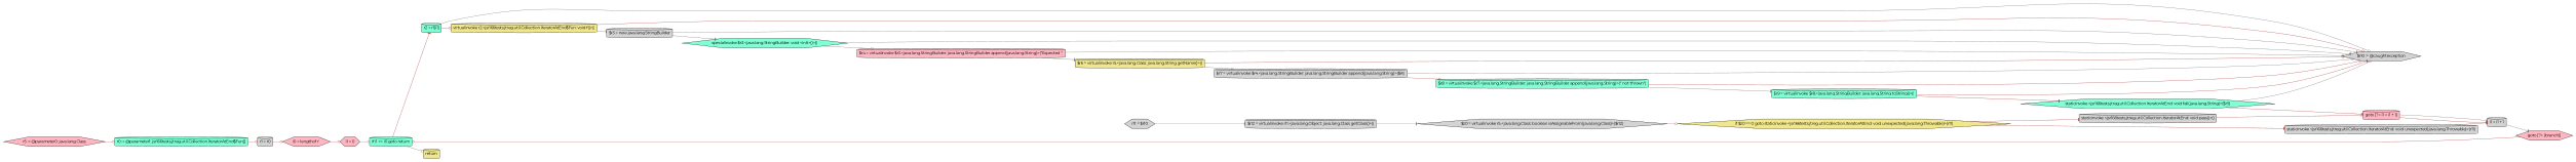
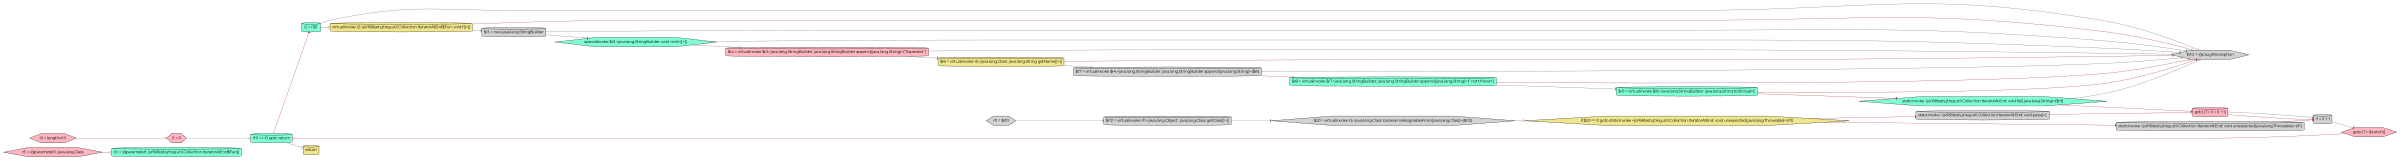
  digraph {
    fontname=Montserrat
    rankdir=LR
    node [fillcolor=lightgrey fontname=Montserrat shape=cylinder style=filled]
    edge [arrowhead=odot color=brown fontname=Montserrat]
    "r5 := @parameter0: java.lang.Class" [fillcolor=lightpink shape=hexagon]
    "r0 := @parameter1: jsr166tests.jtreg.util.Collection.IteratorAtEnd$Fun[]" [fillcolor=aquamarine]
-   "r1 = r0"
    "i0 = lengthof r1" [fillcolor=lightpink shape=hexagon]
    "i1 = 0" [fillcolor=lightpink shape=hexagon]
    "if i1 >= i0 goto return" [fillcolor=aquamarine]
    "r2 = r1[i1]" [fillcolor=aquamarine]
    return [fillcolor=khaki]
    "virtualinvoke r2.<jsr166tests.jtreg.util.Collection.IteratorAtEnd$Fun: void f()>()" [fillcolor=khaki]
    "$r10 := @caughtexception" [shape=hexagon]
    "$r3 = new java.lang.StringBuilder"
    "specialinvoke $r3.<java.lang.StringBuilder: void <init>()>()" [fillcolor=aquamarine shape=hexagon]
    "$r4 = virtualinvoke $r3.<java.lang.StringBuilder: java.lang.StringBuilder append(java.lang.String)>(\"Expected \")" [fillcolor=lightpink]
    "$r6 = virtualinvoke r5.<java.lang.Class: java.lang.String getName()>()" [fillcolor=khaki]
    "$r7 = virtualinvoke $r4.<java.lang.StringBuilder: java.lang.StringBuilder append(java.lang.String)>($r6)"
    "$r8 = virtualinvoke $r7.<java.lang.StringBuilder: java.lang.StringBuilder append(java.lang.String)>(\" not thrown\")" [fillcolor=aquamarine]
    "$r9 = virtualinvoke $r8.<java.lang.StringBuilder: java.lang.String toString()>()" [fillcolor=aquamarine]
    "staticinvoke <jsr166tests.jtreg.util.Collection.IteratorAtEnd: void fail(java.lang.String)>($r9)" [fillcolor=aquamarine shape=hexagon]
    "goto [?= i1 = i1 + 1]" [fillcolor=lightpink]
    "i1 = i1 + 1"
    "goto [?= (branch)]" [fillcolor=lightpink shape=hexagon]
    "r11 = $r10" [shape=hexagon]
    "$r12 = virtualinvoke r11.<java.lang.Object: java.lang.Class getClass()>()"
    "$z0 = virtualinvoke r5.<java.lang.Class: boolean isAssignableFrom(java.lang.Class)>($r12)" [shape=hexagon]
    "if $z0 == 0 goto staticinvoke <jsr166tests.jtreg.util.Collection.IteratorAtEnd: void unexpected(java.lang.Throwable)>(r11)" [fillcolor=khaki shape=hexagon]
    "staticinvoke <jsr166tests.jtreg.util.Collection.IteratorAtEnd: void pass()>()"
    "staticinvoke <jsr166tests.jtreg.util.Collection.IteratorAtEnd: void unexpected(java.lang.Throwable)>(r11)"
    "r5 := @parameter0: java.lang.Class" -> "r0 := @parameter1: jsr166tests.jtreg.util.Collection.IteratorAtEnd$Fun[]"
-   "r0 := @parameter1: jsr166tests.jtreg.util.Collection.IteratorAtEnd$Fun[]" -> "r1 = r0"
-   "r1 = r0" -> "i0 = lengthof r1"
    "i0 = lengthof r1" -> "i1 = 0"
    "i1 = 0" -> "if i1 >= i0 goto return" [color=gray40]
    "if i1 >= i0 goto return" -> "r2 = r1[i1]" [arrowhead=tee]
    "if i1 >= i0 goto return" -> return [color=gray40]
    "r2 = r1[i1]" -> "virtualinvoke r2.<jsr166tests.jtreg.util.Collection.IteratorAtEnd$Fun: void f()>()"
    "r2 = r1[i1]" -> "$r10 := @caughtexception" [color=gray40]
    "virtualinvoke r2.<jsr166tests.jtreg.util.Collection.IteratorAtEnd$Fun: void f()>()" -> "$r10 := @caughtexception"
    "virtualinvoke r2.<jsr166tests.jtreg.util.Collection.IteratorAtEnd$Fun: void f()>()" -> "$r3 = new java.lang.StringBuilder" [arrowhead=tee color=gray40]
    "$r3 = new java.lang.StringBuilder" -> "$r10 := @caughtexception" [arrowhead=tee color=gray40]
    "$r3 = new java.lang.StringBuilder" -> "specialinvoke $r3.<java.lang.StringBuilder: void <init>()>()" [arrowhead=tee color=gray40]
    "specialinvoke $r3.<java.lang.StringBuilder: void <init>()>()" -> "$r10 := @caughtexception" [arrowhead=tee color=gray40]
    "specialinvoke $r3.<java.lang.StringBuilder: void <init>()>()" -> "$r4 = virtualinvoke $r3.<java.lang.StringBuilder: java.lang.StringBuilder append(java.lang.String)>(\"Expected \")" [color=gray40]
    "$r4 = virtualinvoke $r3.<java.lang.StringBuilder: java.lang.StringBuilder append(java.lang.String)>(\"Expected \")" -> "$r10 := @caughtexception" [color=gray40]
    "$r4 = virtualinvoke $r3.<java.lang.StringBuilder: java.lang.StringBuilder append(java.lang.String)>(\"Expected \")" -> "$r6 = virtualinvoke r5.<java.lang.Class: java.lang.String getName()>()" [arrowhead=tee color=gray40]
    "$r6 = virtualinvoke r5.<java.lang.Class: java.lang.String getName()>()" -> "$r10 := @caughtexception"
    "$r6 = virtualinvoke r5.<java.lang.Class: java.lang.String getName()>()" -> "$r7 = virtualinvoke $r4.<java.lang.StringBuilder: java.lang.StringBuilder append(java.lang.String)>($r6)" [color=gray40]
    "$r7 = virtualinvoke $r4.<java.lang.StringBuilder: java.lang.StringBuilder append(java.lang.String)>($r6)" -> "$r10 := @caughtexception" [color=gray40]
    "$r7 = virtualinvoke $r4.<java.lang.StringBuilder: java.lang.StringBuilder append(java.lang.String)>($r6)" -> "$r8 = virtualinvoke $r7.<java.lang.StringBuilder: java.lang.StringBuilder append(java.lang.String)>(\" not thrown\")"
    "$r8 = virtualinvoke $r7.<java.lang.StringBuilder: java.lang.StringBuilder append(java.lang.String)>(\" not thrown\")" -> "$r10 := @caughtexception"
    "$r8 = virtualinvoke $r7.<java.lang.StringBuilder: java.lang.StringBuilder append(java.lang.String)>(\" not thrown\")" -> "$r9 = virtualinvoke $r8.<java.lang.StringBuilder: java.lang.String toString()>()" [arrowhead=tee color=gray40]
    "$r9 = virtualinvoke $r8.<java.lang.StringBuilder: java.lang.String toString()>()" -> "$r10 := @caughtexception" [arrowhead=tee]
    "$r9 = virtualinvoke $r8.<java.lang.StringBuilder: java.lang.String toString()>()" -> "staticinvoke <jsr166tests.jtreg.util.Collection.IteratorAtEnd: void fail(java.lang.String)>($r9)" [arrowhead=tee]
    "staticinvoke <jsr166tests.jtreg.util.Collection.IteratorAtEnd: void fail(java.lang.String)>($r9)" -> "$r10 := @caughtexception" [color=gray40]
    "staticinvoke <jsr166tests.jtreg.util.Collection.IteratorAtEnd: void fail(java.lang.String)>($r9)" -> "goto [?= i1 = i1 + 1]" [arrowhead=tee]
    "goto [?= i1 = i1 + 1]" -> "i1 = i1 + 1" [arrowhead=tee]
    "goto [?= i1 = i1 + 1]" -> "i1 = i1 + 1" [arrowhead=tee color=gray40]
    "i1 = i1 + 1" -> "goto [?= (branch)]" [arrowhead=tee color=gray40]
    "goto [?= (branch)]" -> "if i1 >= i0 goto return"
    "r11 = $r10" -> "$r12 = virtualinvoke r11.<java.lang.Object: java.lang.Class getClass()>()" [arrowhead=tee color=gray40]
    "$r12 = virtualinvoke r11.<java.lang.Object: java.lang.Class getClass()>()" -> "$z0 = virtualinvoke r5.<java.lang.Class: boolean isAssignableFrom(java.lang.Class)>($r12)" [arrowhead=tee color=gray40]
    "$z0 = virtualinvoke r5.<java.lang.Class: boolean isAssignableFrom(java.lang.Class)>($r12)" -> "if $z0 == 0 goto staticinvoke <jsr166tests.jtreg.util.Collection.IteratorAtEnd: void unexpected(java.lang.Throwable)>(r11)"
    "if $z0 == 0 goto staticinvoke <jsr166tests.jtreg.util.Collection.IteratorAtEnd: void unexpected(java.lang.Throwable)>(r11)" -> "staticinvoke <jsr166tests.jtreg.util.Collection.IteratorAtEnd: void pass()>()" [arrowhead=tee]
    "if $z0 == 0 goto staticinvoke <jsr166tests.jtreg.util.Collection.IteratorAtEnd: void unexpected(java.lang.Throwable)>(r11)" -> "staticinvoke <jsr166tests.jtreg.util.Collection.IteratorAtEnd: void unexpected(java.lang.Throwable)>(r11)" [arrowhead=tee]
    "staticinvoke <jsr166tests.jtreg.util.Collection.IteratorAtEnd: void pass()>()" -> "goto [?= i1 = i1 + 1]"
    "staticinvoke <jsr166tests.jtreg.util.Collection.IteratorAtEnd: void unexpected(java.lang.Throwable)>(r11)" -> "i1 = i1 + 1" [arrowhead=tee]
  }
